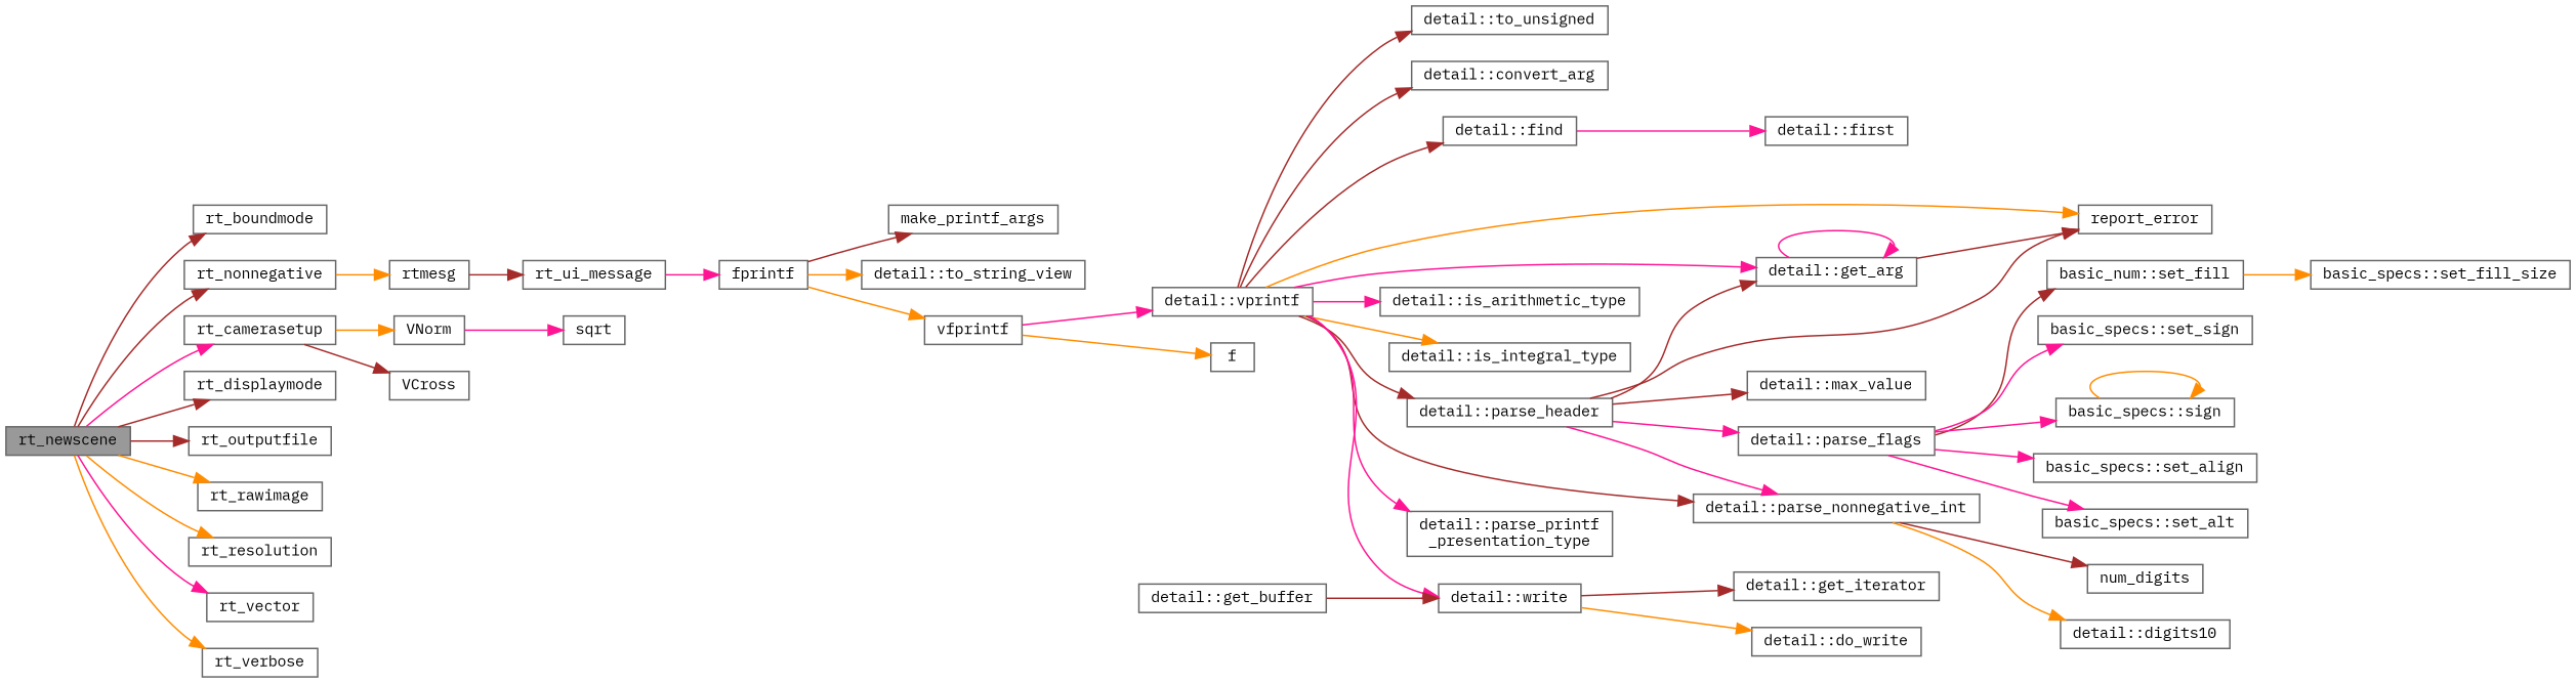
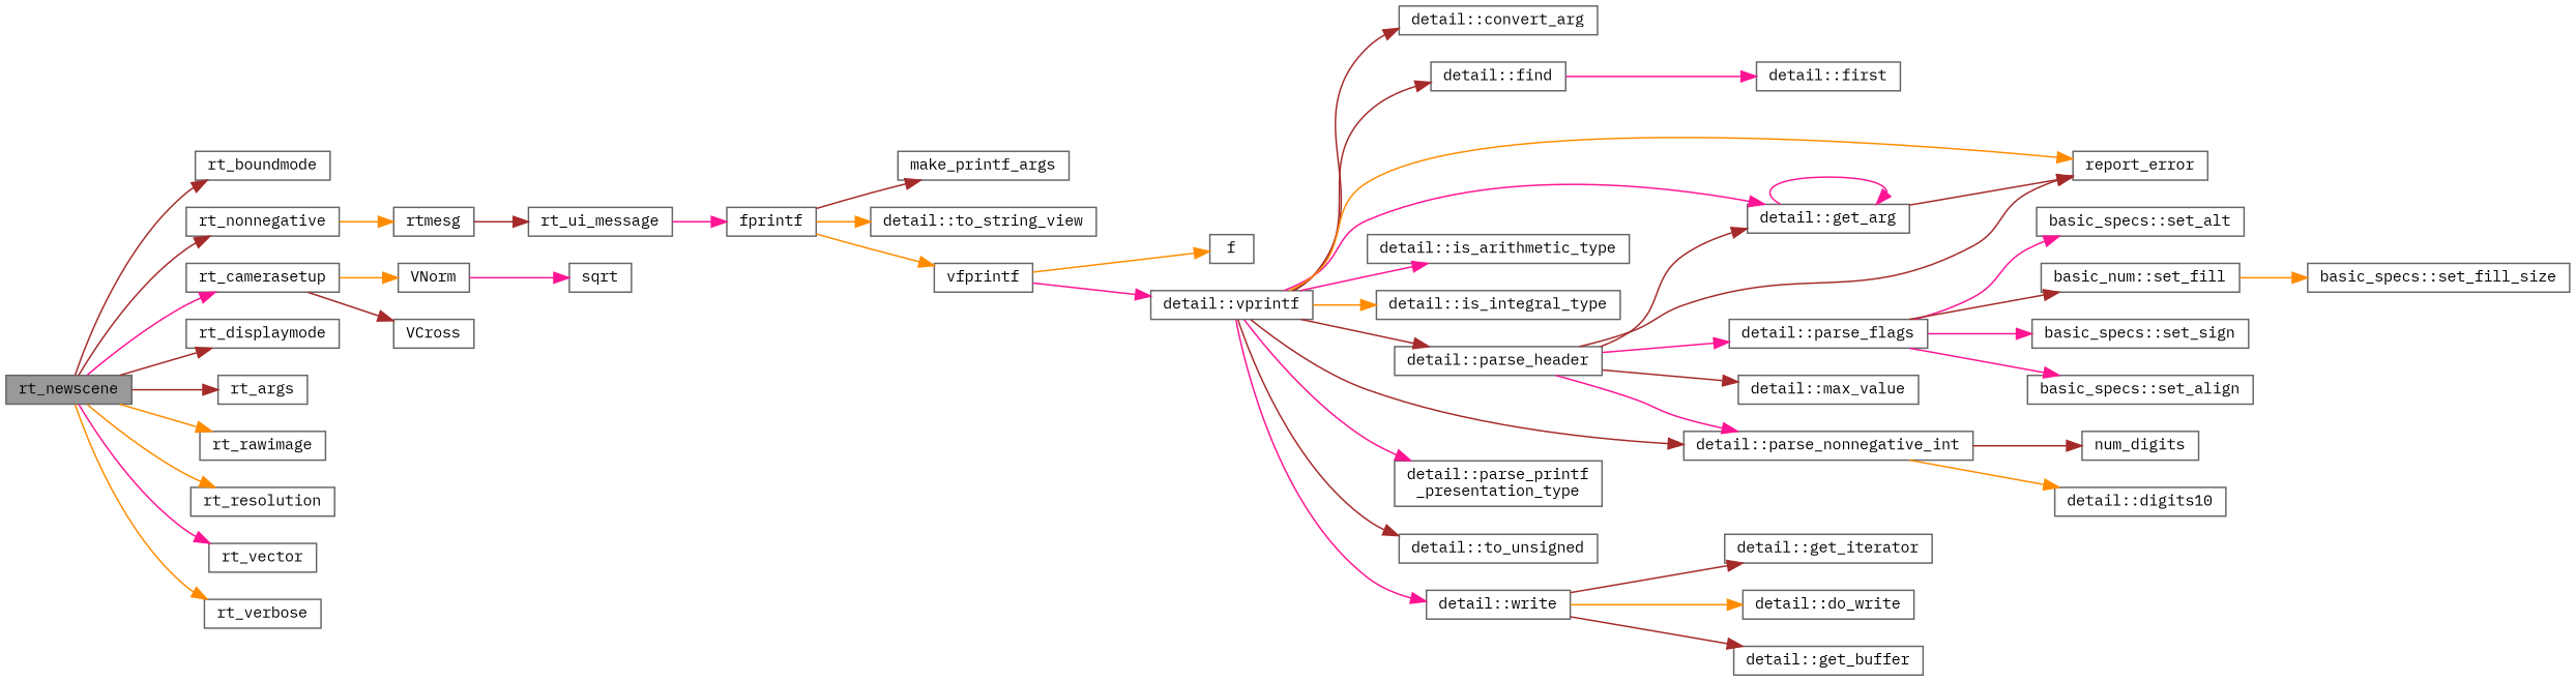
  digraph {
    fontname="IBM Plex Mono"
    rankdir=LR
    node [color=grey40 fillcolor=white fontname="IBM Plex Mono" fontsize=10 shape=box style=filled]
    edge [color=brown fontname="IBM Plex Mono" fontsize=10 labelfontname=Helvetica labelfontsize=10 style=solid]
    n1 [color=gray40 fillcolor=grey60 fontcolor=black height=0.2 label=rt_newscene width=0.4]
    n2 [height=0.2 label=rt_boundmode width=0.4]
    n3 [height=0.2 label=rt_nonnegative width=0.4]
    n4 [height=0.2 label=rt_camerasetup width=0.4]
    n5 [height=0.2 label=rt_displaymode width=0.4]
-   n6 [height=0.2 label=rt_outputfile width=0.4]
+   n6 [height=0.2 label=rt_args width=0.4]
    n7 [height=0.2 label=rt_rawimage width=0.4]
    n8 [height=0.2 label=rt_resolution width=0.4]
    n9 [height=0.2 label=rt_vector width=0.4]
    n10 [height=0.2 label=rt_verbose width=0.4]
    n11 [height=0.2 label=rtmesg width=0.4]
    n12 [height=0.2 label=VCross width=0.4]
    n13 [height=0.2 label=VNorm width=0.4]
    n14 [height=0.2 label=rt_ui_message width=0.4]
    n15 [height=0.2 label=fprintf width=0.4]
    n16 [height=0.2 label=make_printf_args width=0.4]
    n17 [height=0.2 label="detail::to_string_view" width=0.4]
    n18 [height=0.2 label=vfprintf width=0.4]
    n19 [height=0.2 label=f width=0.4]
    n20 [height=0.2 label="detail::vprintf" width=0.4]
    n21 [height=0.2 label="detail::convert_arg" width=0.4]
    n22 [height=0.2 label="detail::find" width=0.4]
    n23 [height=0.2 label="detail::get_arg" width=0.4]
    n24 [height=0.2 label=report_error width=0.4]
    n25 [height=0.2 label="detail::is_arithmetic_type" width=0.4]
    n26 [height=0.2 label="detail::is_integral_type" width=0.4]
    n27 [height=0.2 label="detail::parse_header" width=0.4]
    n28 [height=0.2 label="detail::parse_nonnegative_int" width=0.4]
    n29 [height=0.2 label="detail::parse_printf\l_presentation_type" width=0.4]
    n30 [height=0.2 label="detail::to_unsigned" width=0.4]
    n31 [height=0.2 label="detail::write" width=0.4]
    n32 [height=0.2 label="detail::first" width=0.4]
    n33 [height=0.2 label="detail::max_value" width=0.4]
    n34 [height=0.2 label="detail::parse_flags" width=0.4]
    n35 [height=0.2 label="detail::digits10" width=0.4]
    n36 [height=0.2 label=num_digits width=0.4]
    n37 [height=0.2 label="detail::do_write" width=0.4]
    n38 [height=0.2 label="detail::get_buffer" width=0.4]
    n39 [height=0.2 label="detail::get_iterator" width=0.4]
    n40 [height=0.2 label="basic_specs::set_align" width=0.4]
    n41 [height=0.2 label="basic_specs::set_alt" width=0.4]
    n42 [height=0.2 label="basic_num::set_fill" width=0.4]
    n43 [height=0.2 label="basic_specs::set_sign" width=0.4]
-   n44 [height=0.2 label="basic_specs::sign" width=0.4]
    n45 [height=0.2 label="basic_specs::set_fill_size" width=0.4]
    n46 [height=0.2 label=sqrt width=0.4]
    n1 -> n2
    n1 -> n3
    n1 -> n4 [color=deeppink]
    n1 -> n5
    n1 -> n6
    n1 -> n7 [color=darkorange]
    n1 -> n8 [color=darkorange]
    n1 -> n9 [color=deeppink]
    n1 -> n10 [color=darkorange]
    n3 -> n11 [color=darkorange]
    n4 -> n12
    n4 -> n13 [color=darkorange]
    n11 -> n14
    n13 -> n46 [color=deeppink]
    n14 -> n15 [color=deeppink]
    n15 -> n16
    n15 -> n17 [color=darkorange]
    n15 -> n18 [color=darkorange]
    n18 -> n19 [color=darkorange]
    n18 -> n20 [color=deeppink]
    n20 -> n21
    n20 -> n22
    n20 -> n23 [color=deeppink]
    n20 -> n24 [color=darkorange]
    n20 -> n25 [color=deeppink]
    n20 -> n26 [color=darkorange]
    n20 -> n27
    n20 -> n28
    n20 -> n29 [color=deeppink]
    n20 -> n30
    n20 -> n31 [color=deeppink]
    n22 -> n32 [color=deeppink]
    n23 -> n23 [color=deeppink]
    n23 -> n24
    n27 -> n23
    n27 -> n24
    n27 -> n28 [color=deeppink]
    n27 -> n33
    n27 -> n34 [color=deeppink]
    n28 -> n35 [color=darkorange]
    n28 -> n36
    n31 -> n37 [color=darkorange]
-   n38 -> n31
+   n31 -> n38
    n31 -> n39
    n34 -> n40 [color=deeppink]
    n34 -> n41 [color=deeppink]
    n34 -> n42
    n34 -> n43 [color=deeppink]
-   n34 -> n44 [color=deeppink]
    n42 -> n45 [color=darkorange]
-   n44 -> n44 [color=darkorange]
  }
